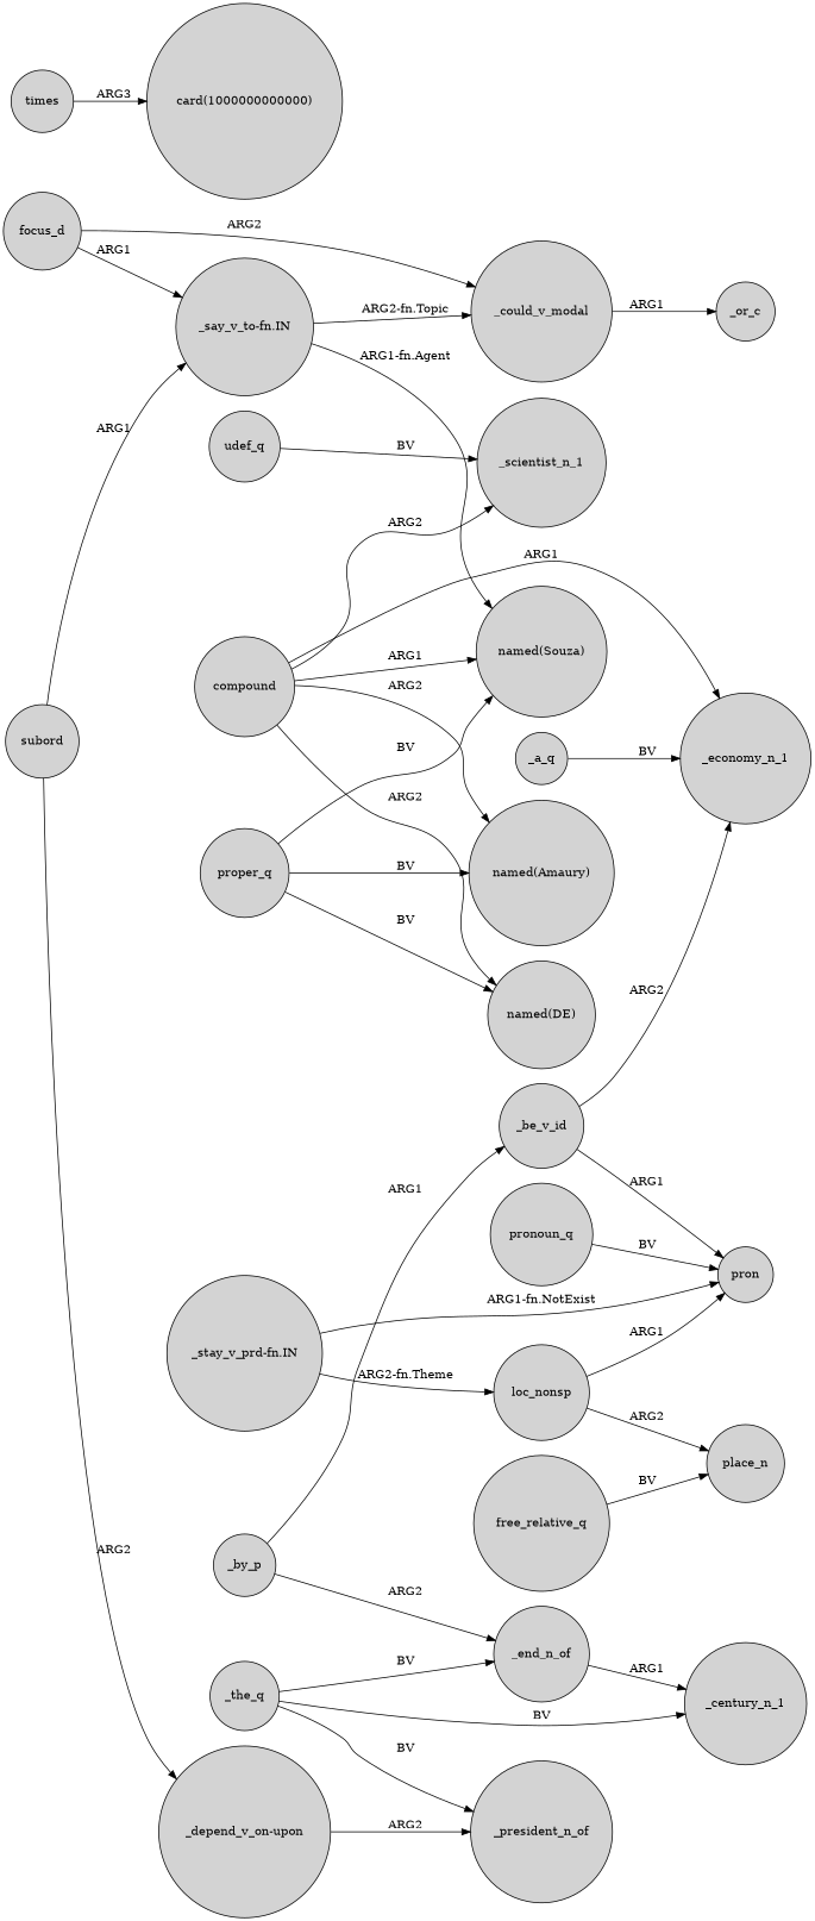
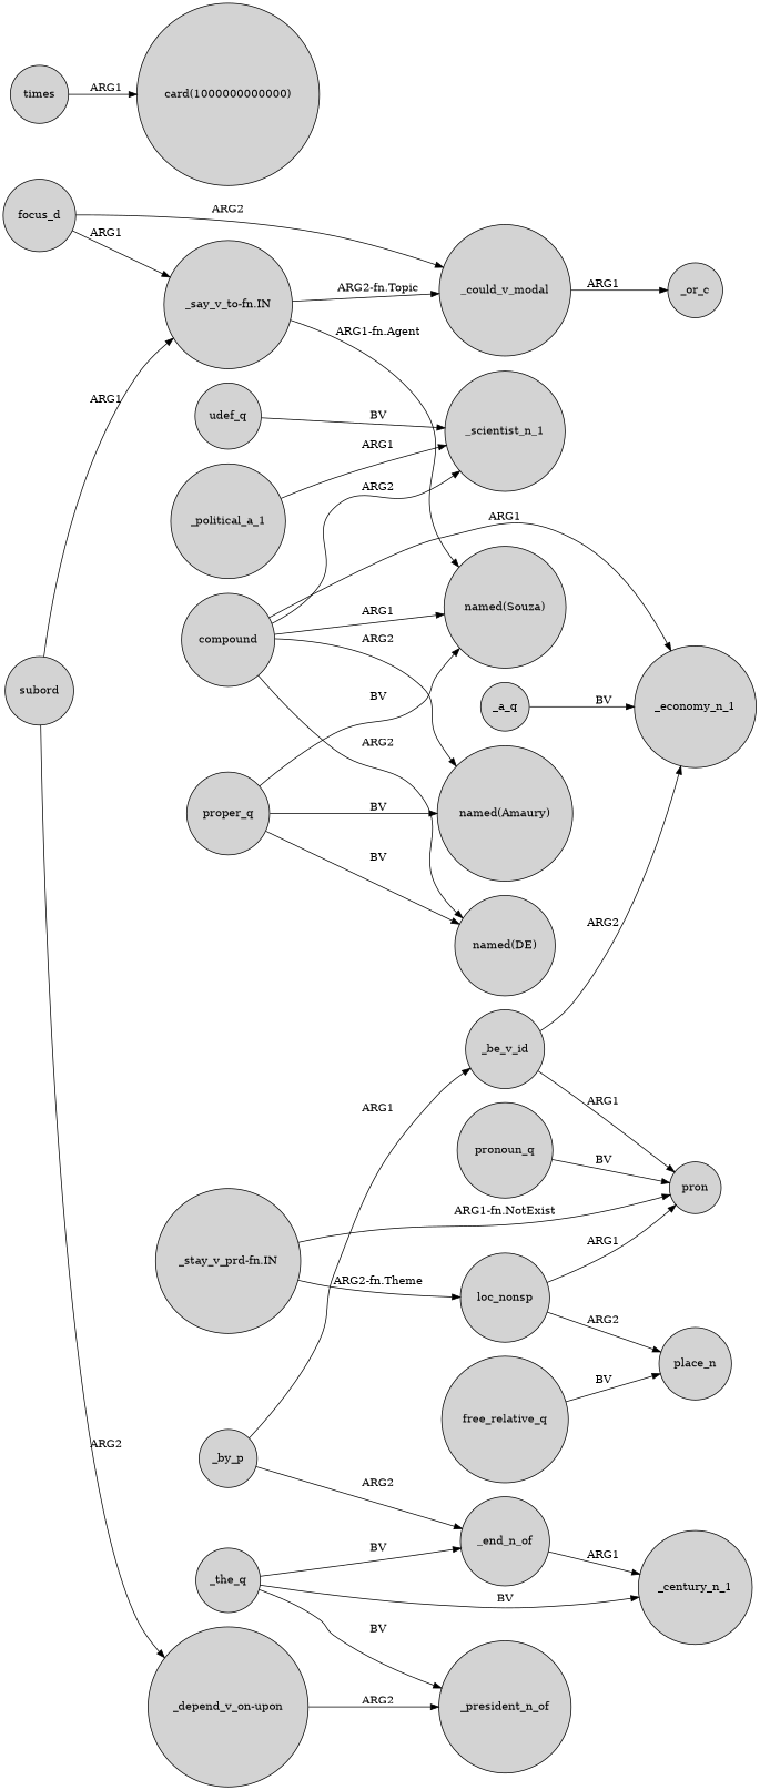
  digraph {
    rankdir=LR
    node [shape=circle style=filled]
    focus_d
    _could_v_modal
    "_say_v_to-fn.IN"
    _or_c
    "named(Souza)"
+   _political_a_1
    _scientist_n_1
    loc_nonsp
    pron
    place_n
    _the_q
    _end_n_of
    _president_n_of
    _century_n_1
    "_stay_v_prd-fn.IN"
    _by_p
    _be_v_id
    _economy_n_1
    subord
    "_depend_v_on-upon"
    _a_q
    compound
    "named(DE)"
    "named(Amaury)"
    proper_q
    pronoun_q
    times
    "card(1000000000000)"
    udef_q
    free_relative_q
    focus_d -> _could_v_modal [label=ARG2]
    focus_d -> "_say_v_to-fn.IN" [label=ARG1]
    _could_v_modal -> _or_c [label=ARG1]
    "_say_v_to-fn.IN" -> _could_v_modal [label="ARG2-fn.Topic"]
    "_say_v_to-fn.IN" -> "named(Souza)" [label="ARG1-fn.Agent"]
+   _political_a_1 -> _scientist_n_1 [label=ARG1]
    loc_nonsp -> pron [label=ARG1]
    loc_nonsp -> place_n [label=ARG2]
    _the_q -> _end_n_of [label=BV]
    _the_q -> _president_n_of [label=BV]
    _the_q -> _century_n_1 [label=BV]
    _end_n_of -> _century_n_1 [label=ARG1]
    "_stay_v_prd-fn.IN" -> loc_nonsp [label="ARG2-fn.Theme"]
    "_stay_v_prd-fn.IN" -> pron [label="ARG1-fn.NotExist"]
    _by_p -> _end_n_of [label=ARG2]
    _by_p -> _be_v_id [label=ARG1]
    _be_v_id -> pron [label=ARG1]
    _be_v_id -> _economy_n_1 [label=ARG2]
    subord -> "_say_v_to-fn.IN" [label=ARG1]
    subord -> "_depend_v_on-upon" [label=ARG2]
    "_depend_v_on-upon" -> _president_n_of [label=ARG2]
    _a_q -> _economy_n_1 [label=BV]
    compound -> "named(Souza)" [label=ARG1]
    compound -> _scientist_n_1 [label=ARG2]
    compound -> _economy_n_1 [label=ARG1]
    compound -> "named(DE)" [label=ARG2]
    compound -> "named(Amaury)" [label=ARG2]
    proper_q -> "named(Souza)" [label=BV]
    proper_q -> "named(DE)" [label=BV]
    proper_q -> "named(Amaury)" [label=BV]
    pronoun_q -> pron [label=BV]
-   times -> "card(1000000000000)" [label=ARG3]
+   times -> "card(1000000000000)" [label=ARG1]
    udef_q -> _scientist_n_1 [label=BV]
    free_relative_q -> place_n [label=BV]
  }
